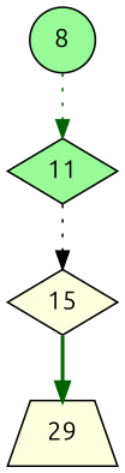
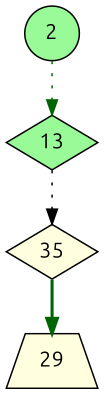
  strict digraph {
    fontname=Ubuntu
    node [fillcolor=palegreen fontname=Ubuntu shape=diamond style=filled]
    edge [color=darkgreen cond=true fontname=Ubuntu style=dotted]
-   2 [entry=true shape=circle label=8]
-   13 [label=11]
-   15 [fillcolor=lightyellow]
+   2 [entry=true shape=circle]
+   13
+   15 [fillcolor=lightyellow label=35]
    n4 [fillcolor=lightyellow label=29 shape=trapezium]
    2 -> 13
    13 -> 15 [color="" cond=""]
    15 -> n4 [style=bold]
  }
